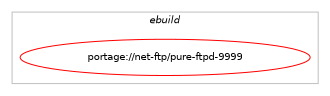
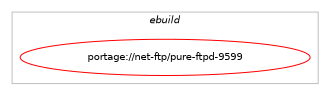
  digraph {
    compound=true
    concentrate=true
    fontname=Helvetica
    fontsize=10
    newrank=true
    rankdir=LR
    ranksep=1.5
-   n1 [color=red fontname=Helvetica fontsize=10 label="portage://net-ftp/pure-ftpd-9999" width=4]
+   n1 [color=red fontname=Helvetica fontsize=10 label="portage://net-ftp/pure-ftpd-9599" width=4]
    subgraph cluster_1 {
      color=gray
      label=<<i>ebuild</i>>
      n1
    }
    subgraph cluster_2 {
      color=gray
      label=<<i>dependencies</i>>
      subgraph cluster_3 {
        color=gray
        fillcolor="#eeeeee"
        label=<<i>compile</i>>
        style=filled
      }
      subgraph cluster_4 {
        color=gray
        fillcolor="#eeeeee"
        label=<<i>compile and run</i>>
        style=filled
      }
      subgraph cluster_5 {
        color=gray
        fillcolor="#eeeeee"
        label=<<i>run</i>>
        style=filled
      }
    }
    subgraph cluster_6 {
      color=gray
      label=<<i>candidates</i>>
      rank=same
    }
  }
